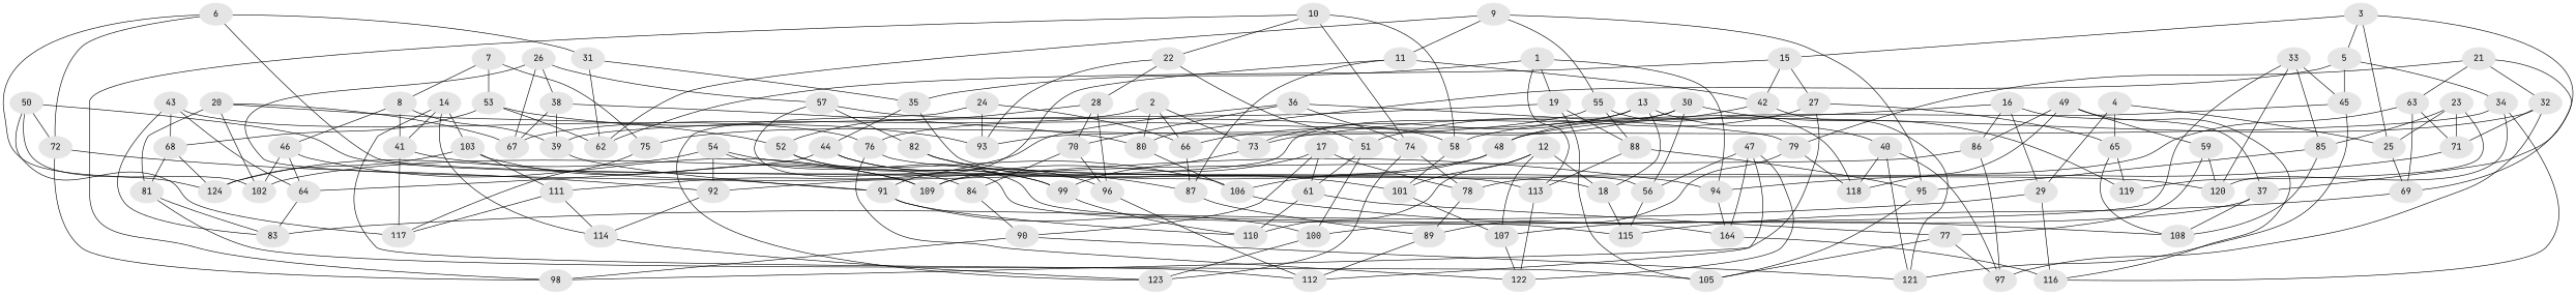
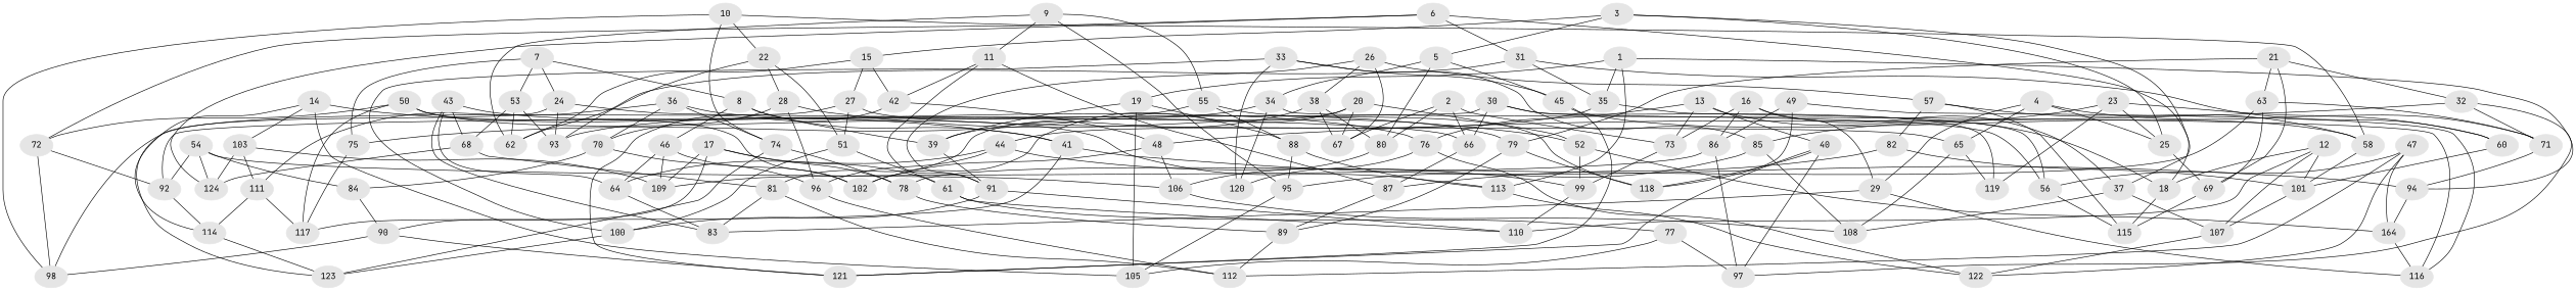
  graph {
    fontname="JetBrains Mono"
    node [color=gray90 fontname="JetBrains Mono" style=filled]
    edge [fontname="JetBrains Mono"]
    1
    19
    35
    94
    113
    39
    105
    88
    56
    44
    n11 [label=164]
    122
    2
    66
    67
    73
    80
    87
    99
    106
    3
    5
    15
    25
    37
    34
    45
    62
    42
    27
    69
    107
    108
    4
    29
+   60
    65
    83
    116
    101
    119
    93
    120
    58
    121
    6
    18
    31
    72
    124
    115
    98
    92
    7
    8
    24
    53
    75
    41
    46
    123
    68
    117
    91
    109
    102
    64
    9
    11
    55
    95
    118
    10
    22
    74
    28
    51
    78
    48
    89
    110
    100
    12
    13
    40
    76
    97
    14
    103
    114
    111
    16
    86
    17
    61
    90
    77
    20
    52
    81
    112
    21
    32
    63
    79
    71
    70
    96
    23
    85
    26
    38
    57
    82
    84
    30
    33
    36
    43
    47
    49
-   59
    50
    54
    1 -- 19
    1 -- 35
    1 -- 94
    1 -- 113
    19 -- 39
    19 -- 105
    19 -- 88
    35 -- 56
    35 -- 44
    94 -- n11
    113 -- 122
    39 -- 91
    88 -- 113
    88 -- 95
    56 -- 115
    44 -- 99
    44 -- 64
    44 -- 96
    n11 -- 116
    2 -- 66
    2 -- 67
    2 -- 73
    2 -- 80
    66 -- 87
    73 -- 99
    80 -- 106
    87 -- 89
    99 -- 110
    106 -- 108
    3 -- 5
    3 -- 15
    3 -- 25
    3 -- 37
    5 -- 80
    5 -- 34
    5 -- 45
    15 -- 62
    15 -- 42
    15 -- 27
    25 -- 69
    37 -- 107
    37 -- 108
    34 -- 116
    34 -- 93
    34 -- 120
    45 -- 58
    45 -- 121
    42 -- 121
    42 -- 48
    27 -- 65
    27 -- 98
    27 -- 51
    69 -- 115
    107 -- 122
    4 -- 25
    4 -- 29
+   4 -- 60
    4 -- 65
    29 -- 83
    29 -- 116
+   60 -- 101
    65 -- 108
    65 -- 119
    101 -- 107
    58 -- 101
    6 -- 18
    6 -- 31
    6 -- 72
    6 -- 124
    18 -- 115
    31 -- 35
    31 -- 62
+   31 -- 60
    72 -- 98
    72 -- 92
    92 -- 114
    7 -- 8
+   7 -- 24
    7 -- 53
    7 -- 75
    8 -- 39
    8 -- 41
    8 -- 46
    24 -- 66
    24 -- 93
    24 -- 123
    53 -- 62
    53 -- 93
    53 -- 68
    75 -- 117
    41 -- 94
    41 -- 117
    46 -- 109
    46 -- 102
    46 -- 64
    68 -- 124
    68 -- 81
    91 -- 110
    91 -- 100
    64 -- 83
    9 -- 62
    9 -- 11
    9 -- 55
    9 -- 95
    11 -- 87
    11 -- 42
    11 -- 91
    55 -- 88
    55 -- 75
    55 -- 118
    95 -- 105
    10 -- 58
    10 -- 98
    10 -- 22
    10 -- 74
    22 -- 93
    22 -- 28
    22 -- 51
    74 -- 123
    74 -- 78
    28 -- 52
    28 -- 70
    28 -- 96
    51 -- 100
    51 -- 61
    78 -- 89
    48 -- 106
    48 -- 102
    89 -- 112
    100 -- 123
    12 -- 107
    12 -- 101
    12 -- 18
    12 -- 110
    13 -- 73
    13 -- 18
    13 -- 40
    13 -- 76
    40 -- 121
    40 -- 118
    40 -- 97
    76 -- 122
    76 -- 120
    14 -- 105
    14 -- 41
    14 -- 103
    14 -- 114
    103 -- 124
    103 -- 109
    103 -- 111
    114 -- 123
    111 -- 117
    111 -- 114
    16 -- 73
    16 -- 37
    16 -- 29
    16 -- 86
    86 -- 109
    86 -- 97
    17 -- 109
    17 -- 78
    17 -- 61
    17 -- 90
    61 -- 110
    61 -- 77
    90 -- 121
    90 -- 98
    77 -- 105
    77 -- 97
    20 -- 67
    20 -- 102
    20 -- 52
    20 -- 81
    52 -- n11
    52 -- 99
    81 -- 83
    81 -- 112
    21 -- 69
    21 -- 32
    21 -- 63
    21 -- 79
    32 -- 48
    32 -- 97
    32 -- 71
    63 -- 69
    63 -- 78
    63 -- 71
    79 -- 118
    79 -- 89
    71 -- 94
    70 -- 96
    70 -- 84
    96 -- 112
    23 -- 25
    23 -- 119
    23 -- 71
    23 -- 85
    85 -- 108
    85 -- 95
    26 -- 67
    26 -- 91
    26 -- 38
    26 -- 57
    38 -- 39
    38 -- 67
    38 -- 80
    57 -- 58
    57 -- 115
    57 -- 82
    82 -- 87
    82 -- 101
    84 -- 90
    30 -- 56
    30 -- 66
    30 -- 119
    30 -- 92
    33 -- 45
    33 -- 120
    33 -- 100
    33 -- 85
    36 -- 74
    36 -- 111
    36 -- 79
    36 -- 70
    43 -- 83
    43 -- 68
    43 -- 64
    43 -- 76
    47 -- 56
    47 -- n11
    47 -- 122
    47 -- 112
    49 -- 116
    49 -- 118
    49 -- 86
-   49 -- 59
-   59 -- 120
-   59 -- 77
    50 -- 113
    50 -- 72
    50 -- 117
    50 -- 102
    54 -- 106
    54 -- 124
    54 -- 92
    54 -- 84
  }
